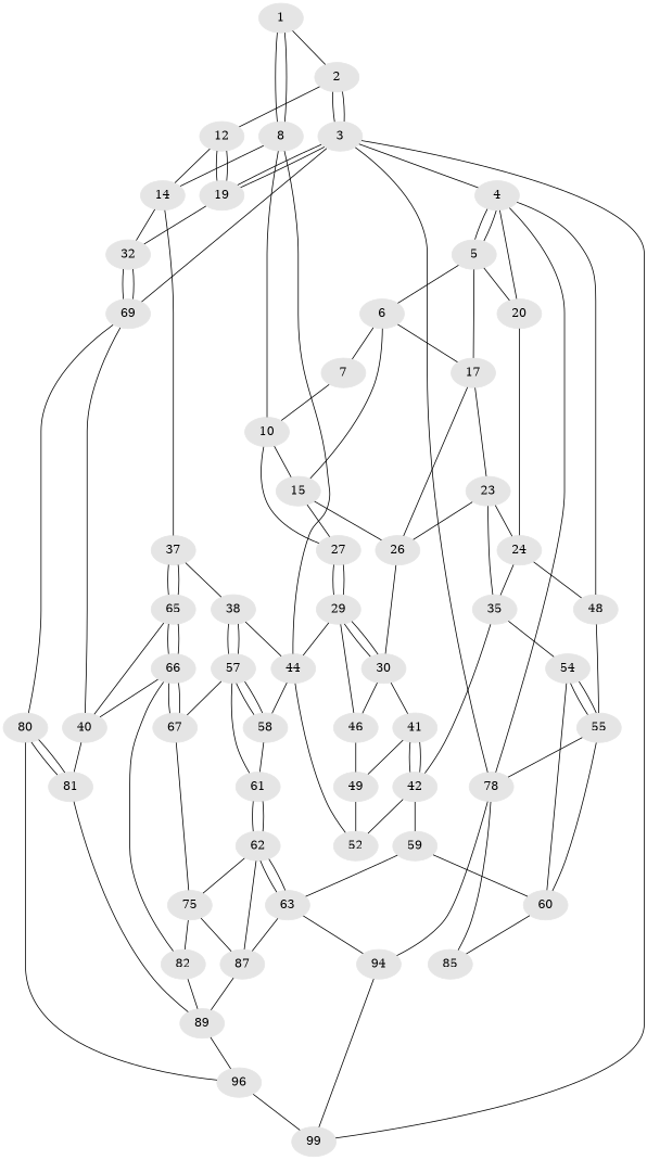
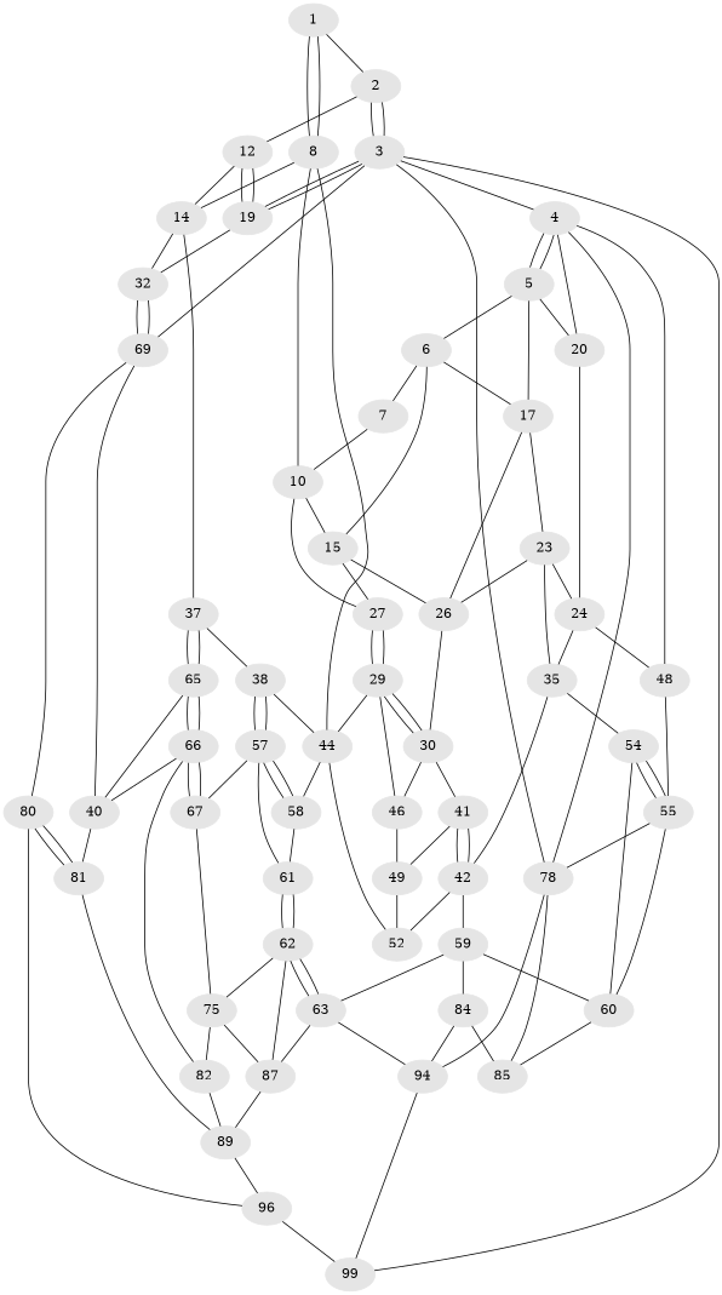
  graph {
    node [color=gray90 style=filled]
    1
    2
    8 [super="+9"]
    3 [super="+71"]
    12 [super="+13"]
    10 [super="+11"]
    14 [super="+33"]
    44 [super="+51"]
    4 [super="+21"]
    19 [super="+28"]
    69 [super="+72"]
    78 [super="+79"]
    99 [super="+100"]
    5 [super="+18"]
    20
    48
    32
    n18 [label=40 super="+73"]
    80 [super="+95"]
    85 [super="+86"]
    94 [super="+98"]
    6 [super="+16"]
    17 [super="+22"]
    24 [super="+36"]
    55 [super="+56"]
    7
    15 [super="+25"]
    26 [super="+31"]
    23 [super="+34"]
    27
    37
    38 [super="+39"]
    57 [super="+68"]
    29 [super="+45"]
    65
    30 [super="+40"]
    35 [super="+43"]
    42 [super="+53"]
    54
    46 [super="+47"]
    41
    52
    58
    49 [super="+50"]
    59 [super="+64"]
    60 [super="+77"]
    66 [super="+74"]
    61
    67
    63 [super="+92"]
+   84 [super="+93"]
    62 [super="+76"]
    75 [super="+83"]
    87 [super="+91"]
    82
    89 [super="+90"]
    81 [super="+88"]
    96 [super="+97"]
    1 -- 2
    1 -- 8
    1 -- 8
    2 -- 3
    2 -- 3
    2 -- 12
    8 -- 10
    8 -- 14
    8 -- 44
    3 -- 4
    3 -- 19
    3 -- 19
    3 -- 69
    3 -- 78
    3 -- 99
    12 -- 14
    12 -- 19 [weight=2]
    12 -- 19
    10 -- 15
    10 -- 27
    14 -- 32
    14 -- 37
    44 -- 52
    44 -- 58
    4 -- 78
    4 -- 5
    4 -- 5
    4 -- 20
    4 -- 48
    19 -- 32
    69 -- n18
    69 -- 80
    78 -- 85
    78 -- 94
    5 -- 20
    5 -- 6
    5 -- 17
    20 -- 24
    48 -- 55
    32 -- 69
    32 -- 69
    n18 -- 81
    80 -- 81 [weight=2]
    80 -- 81
    80 -- 96
    94 -- 99
    6 -- 17
    6 -- 7
    6 -- 15
    17 -- 26
    17 -- 23
    24 -- 48
    24 -- 35
    55 -- 78
    55 -- 60
    7 -- 10
    15 -- 26
    15 -- 27
    26 -- 30
    23 -- 24
    23 -- 26
    23 -- 35
    27 -- 29
    27 -- 29
    37 -- 38
    37 -- 65
    37 -- 65
    38 -- 44
    38 -- 57
    38 -- 57
    57 -- 58
    57 -- 58
    57 -- 61
    57 -- 67
    29 -- 44
    29 -- 30
    29 -- 30
    29 -- 46
    65 -- n18
    65 -- 66
    65 -- 66
    30 -- 46
    30 -- 41
    35 -- 42
    35 -- 54
    42 -- 52
    42 -- 59
    54 -- 55
    54 -- 55
    54 -- 60
    46 -- 49 [weight=2]
    41 -- 42
    41 -- 42
    41 -- 49
    58 -- 61
    49 -- 52
    59 -- 60
    59 -- 63
+   59 -- 84
    60 -- 85
    66 -- n18
    66 -- 67
    66 -- 67
    66 -- 82
    61 -- 62
    61 -- 62
    67 -- 75
    63 -- 94
    63 -- 87
+   84 -- 85 [weight=2]
+   84 -- 94
    62 -- 63
    62 -- 63
    62 -- 75
    62 -- 87
    75 -- 87
    75 -- 82
    87 -- 89
    82 -- 89
    89 -- 96
    81 -- 89
    96 -- 99 [weight=2]
  }
